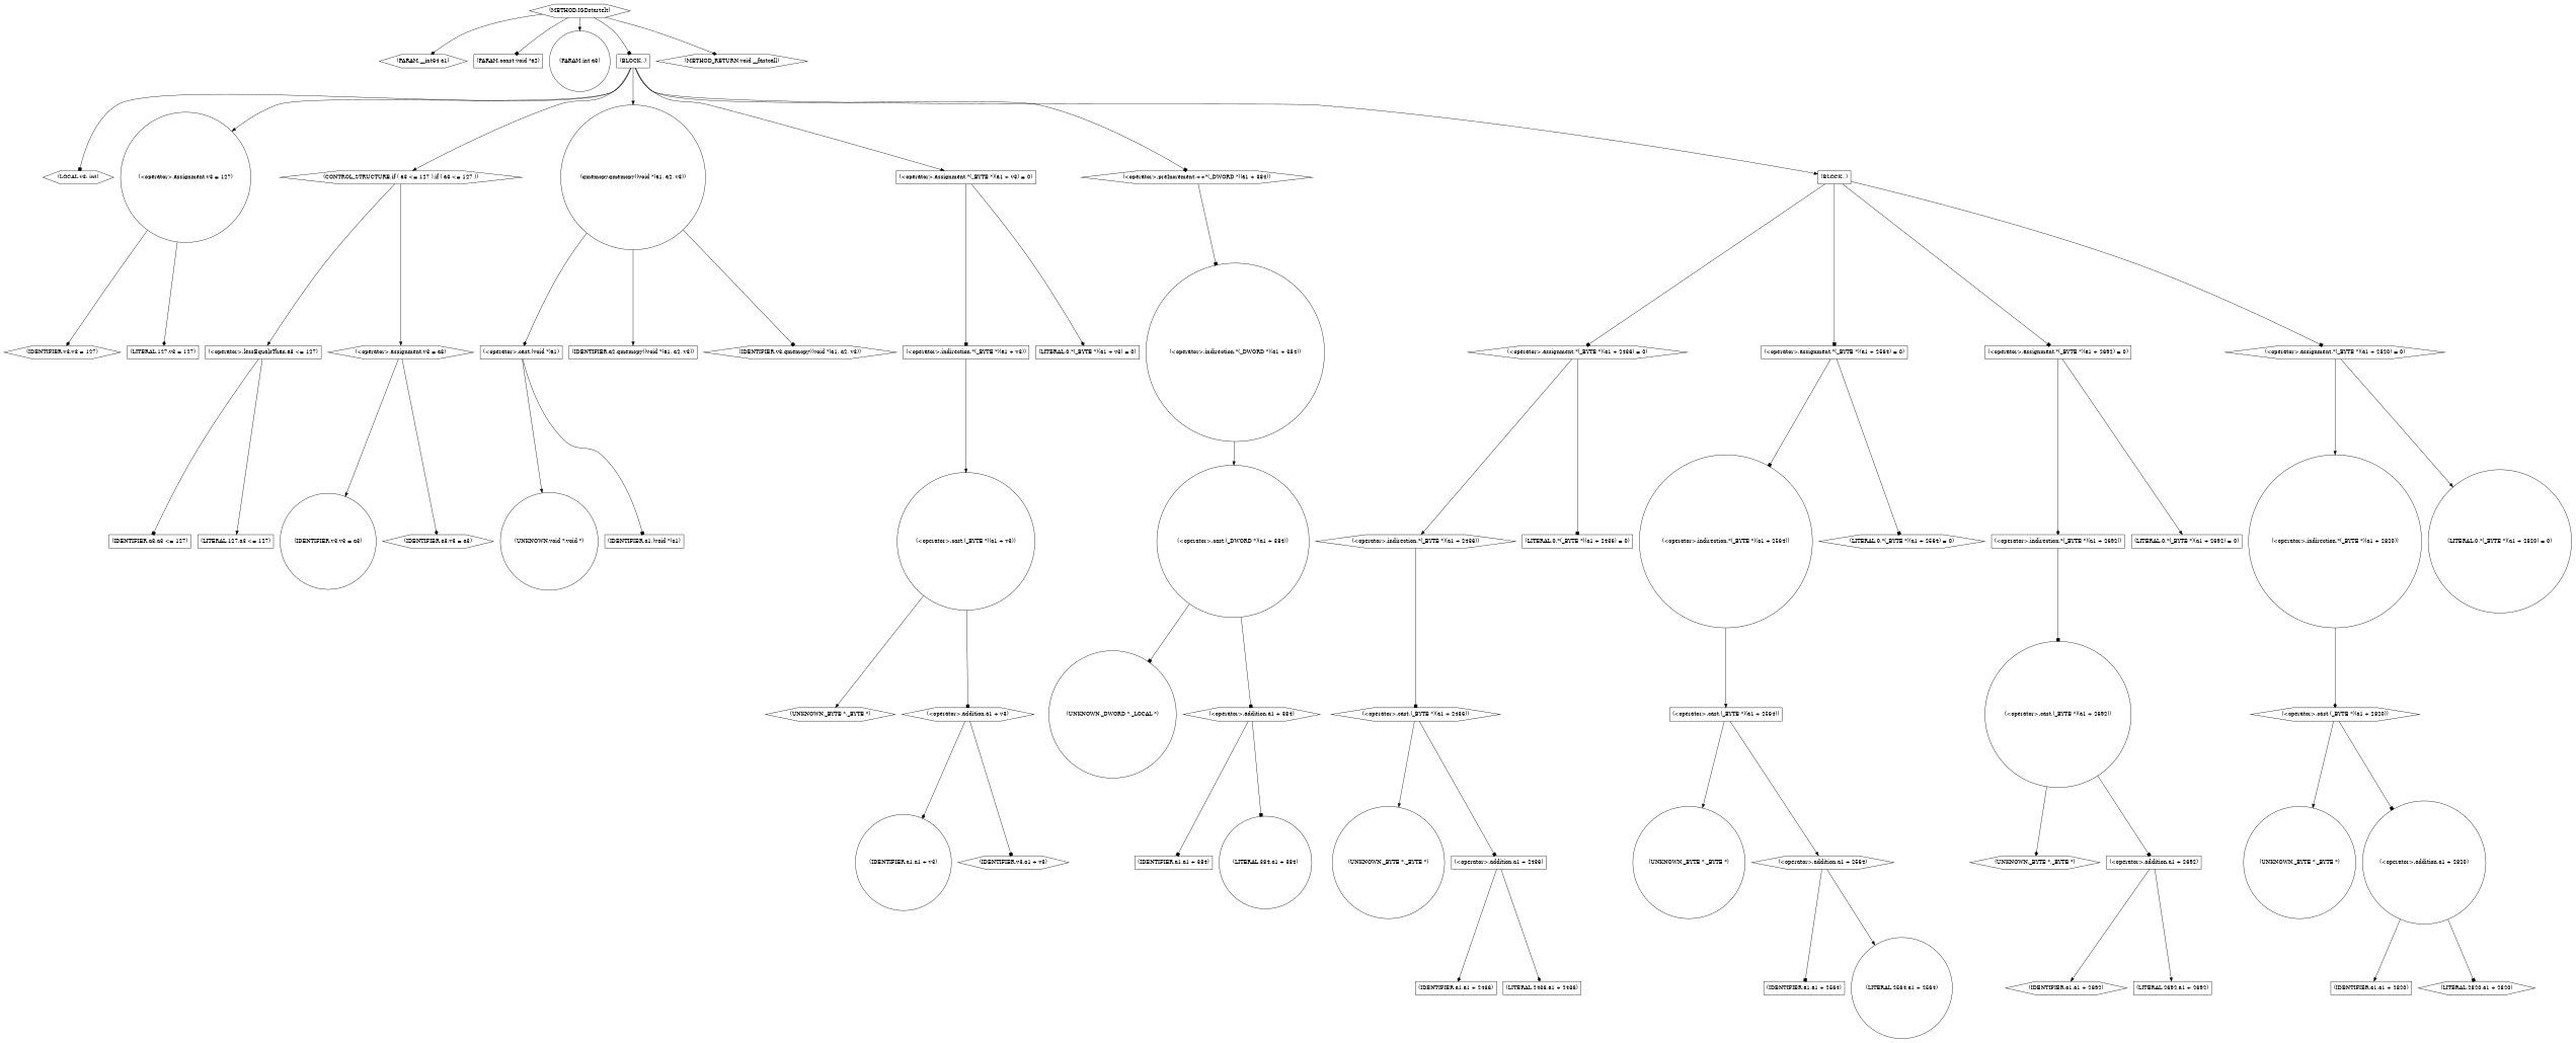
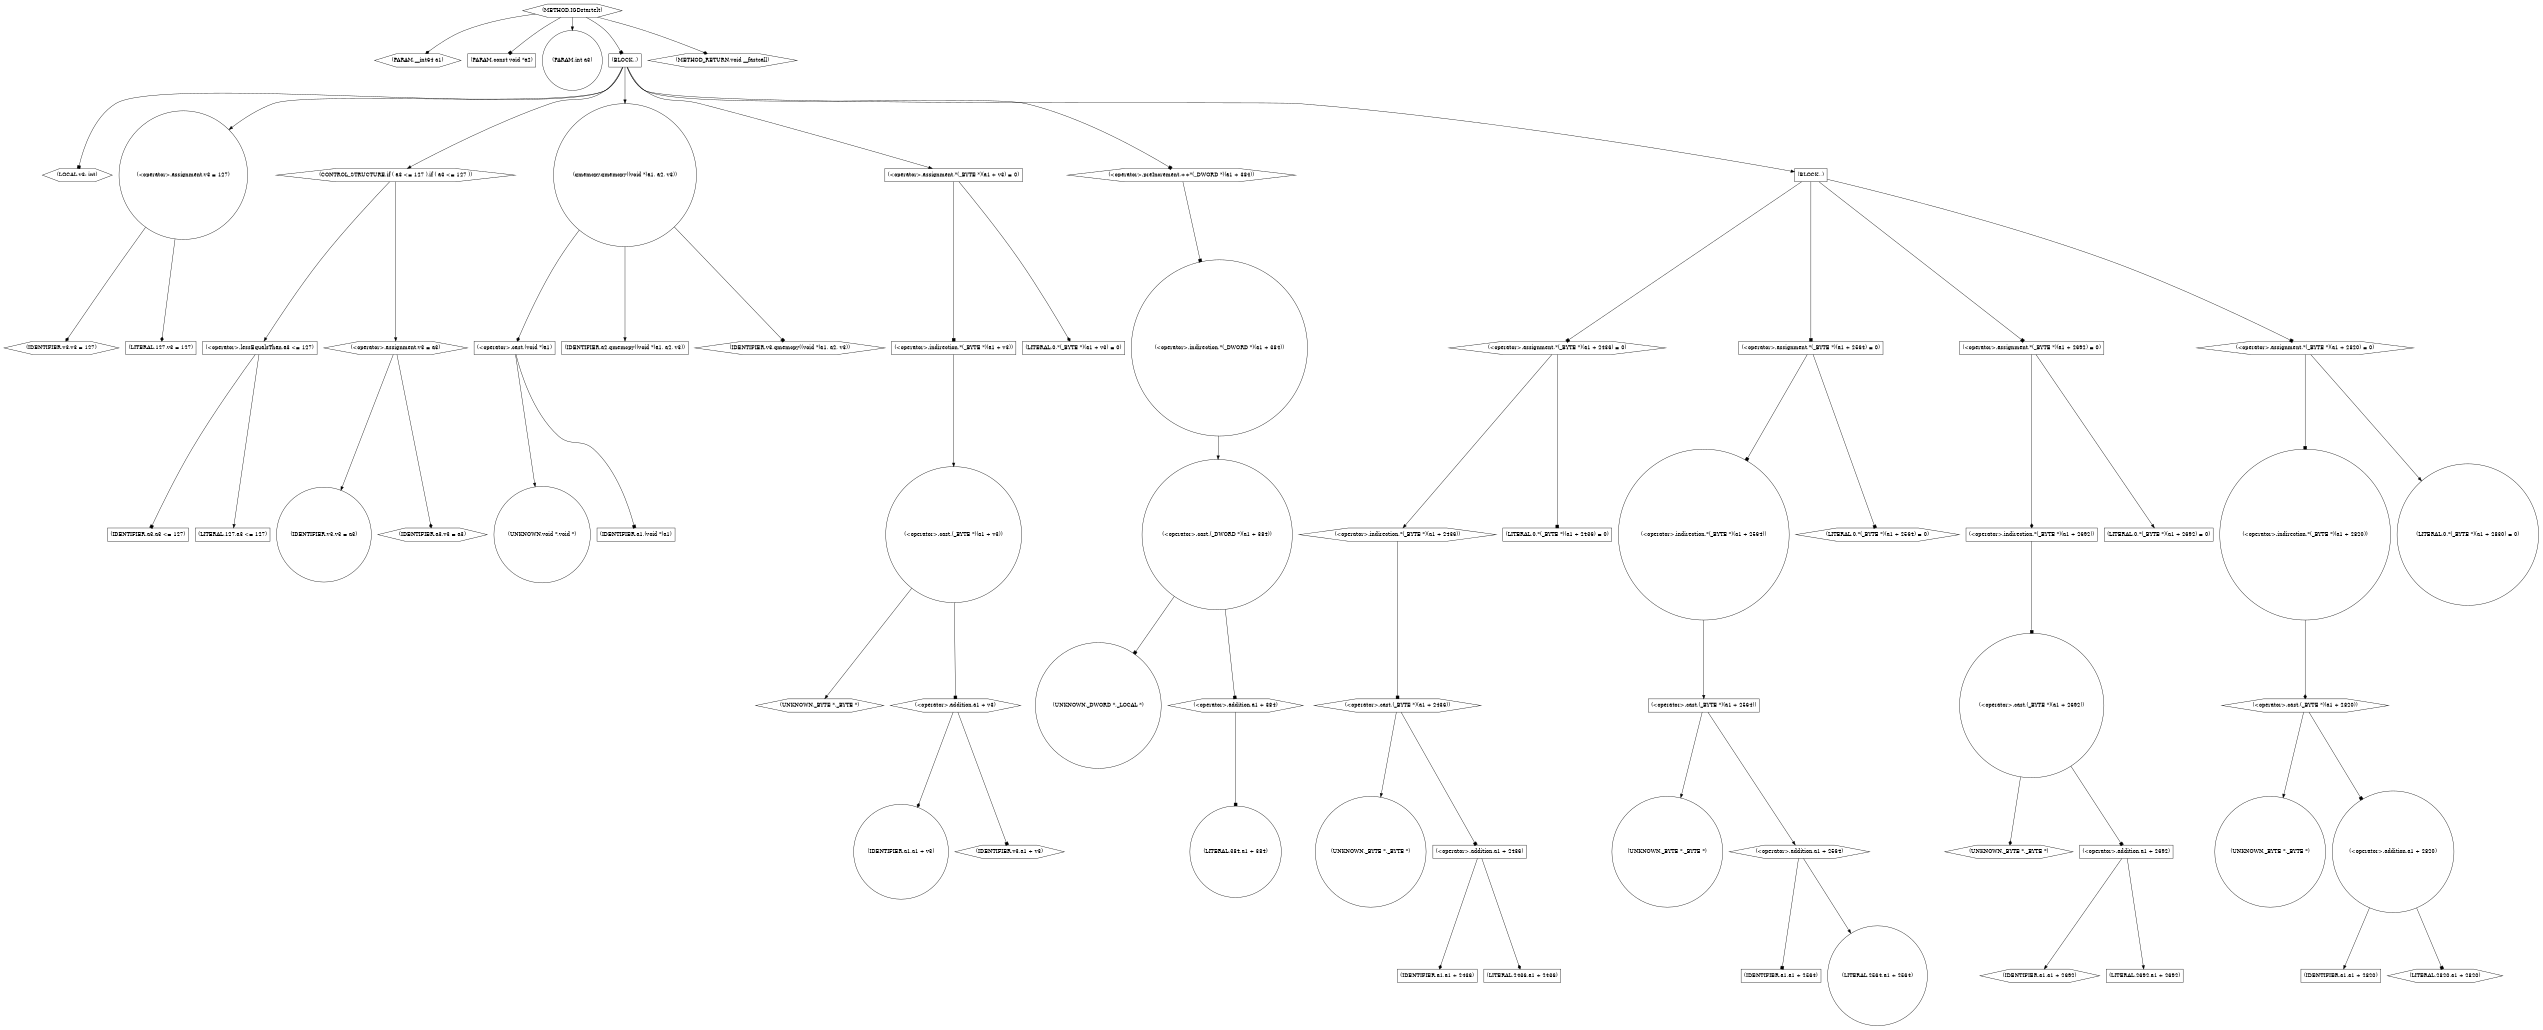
  digraph {
    node [shape=box]
    edge [arrowhead=box]
    n1 [label="(METHOD,IGDstartelt)" shape=hexagon]
    n2 [label="(PARAM,__int64 a1)" shape=hexagon]
    n3 [label="(PARAM,const void *a2)"]
    n4 [label="(PARAM,int a3)" shape=circle]
    n5 [label="(BLOCK,,)"]
    n6 [label="(METHOD_RETURN,void __fastcall)" shape=hexagon]
    n7 [label="(LOCAL,v3: int)" shape=hexagon]
    n8 [label="(<operator>.assignment,v3 = 127)" shape=circle]
    n9 [label="(CONTROL_STRUCTURE,if ( a3 <= 127 ),if ( a3 <= 127 ))" shape=hexagon]
    n10 [label="(qmemcpy,qmemcpy((void *)a1, a2, v3))" shape=circle]
    n11 [label="(<operator>.assignment,*(_BYTE *)(a1 + v3) = 0)"]
    n12 [label="(<operator>.preIncrement,++*(_DWORD *)(a1 + 384))" shape=hexagon]
    n13 [label="(BLOCK,,)"]
    n14 [label="(IDENTIFIER,v3,v3 = 127)" shape=hexagon]
    n15 [label="(LITERAL,127,v3 = 127)"]
    n16 [label="(<operator>.lessEqualsThan,a3 <= 127)"]
    n17 [label="(<operator>.assignment,v3 = a3)" shape=hexagon]
    n18 [label="(<operator>.cast,(void *)a1)"]
    n19 [label="(IDENTIFIER,a2,qmemcpy((void *)a1, a2, v3))"]
    n20 [label="(IDENTIFIER,v3,qmemcpy((void *)a1, a2, v3))" shape=hexagon]
    n21 [label="(<operator>.indirection,*(_BYTE *)(a1 + v3))"]
    n22 [label="(LITERAL,0,*(_BYTE *)(a1 + v3) = 0)"]
    n23 [label="(<operator>.indirection,*(_DWORD *)(a1 + 384))" shape=circle]
    n24 [label="(<operator>.assignment,*(_BYTE *)(a1 + 2436) = 0)" shape=hexagon]
    n25 [label="(<operator>.assignment,*(_BYTE *)(a1 + 2564) = 0)"]
    n26 [label="(<operator>.assignment,*(_BYTE *)(a1 + 2692) = 0)"]
    n27 [label="(<operator>.assignment,*(_BYTE *)(a1 + 2820) = 0)" shape=hexagon]
    n28 [label="(IDENTIFIER,a3,a3 <= 127)"]
    n29 [label="(LITERAL,127,a3 <= 127)"]
    n30 [label="(IDENTIFIER,v3,v3 = a3)" shape=circle]
    n31 [label="(IDENTIFIER,a3,v3 = a3)" shape=hexagon]
    n32 [label="(UNKNOWN,void *,void *)" shape=circle]
    n33 [label="(IDENTIFIER,a1,(void *)a1)"]
    n34 [label="(<operator>.cast,(_BYTE *)(a1 + v3))" shape=circle]
    n35 [label="(UNKNOWN,_BYTE *,_BYTE *)" shape=hexagon]
    n36 [label="(<operator>.addition,a1 + v3)" shape=hexagon]
    n37 [label="(IDENTIFIER,a1,a1 + v3)" shape=circle]
    n38 [label="(IDENTIFIER,v3,a1 + v3)" shape=hexagon]
    n39 [label="(<operator>.cast,(_DWORD *)(a1 + 384))" shape=circle]
    n40 [label="(UNKNOWN,_DWORD *,_LOCAL *)" shape=circle]
    n41 [label="(<operator>.addition,a1 + 384)" shape=hexagon]
-   n42 [label="(IDENTIFIER,a1,a1 + 384)"]
    n43 [label="(LITERAL,384,a1 + 384)" shape=circle]
    n44 [label="(<operator>.indirection,*(_BYTE *)(a1 + 2436))" shape=hexagon]
    n45 [label="(LITERAL,0,*(_BYTE *)(a1 + 2436) = 0)"]
    n46 [label="(<operator>.indirection,*(_BYTE *)(a1 + 2564))" shape=circle]
    n47 [label="(LITERAL,0,*(_BYTE *)(a1 + 2564) = 0)" shape=hexagon]
    n48 [label="(<operator>.indirection,*(_BYTE *)(a1 + 2692))"]
    n49 [label="(LITERAL,0,*(_BYTE *)(a1 + 2692) = 0)"]
    n50 [label="(<operator>.indirection,*(_BYTE *)(a1 + 2820))" shape=circle]
-   n51 [label="(LITERAL,0,*(_BYTE *)(a1 + 2820) = 0)" shape=circle]
+   n51 [label="(LITERAL,0,*(_BYTE *)(a1 + 2830) = 0)" shape=circle]
    n52 [label="(<operator>.cast,(_BYTE *)(a1 + 2436))" shape=hexagon]
    n53 [label="(UNKNOWN,_BYTE *,_BYTE *)" shape=circle]
    n54 [label="(<operator>.addition,a1 + 2436)"]
    n55 [label="(IDENTIFIER,a1,a1 + 2436)"]
    n56 [label="(LITERAL,2436,a1 + 2436)"]
    n57 [label="(<operator>.cast,(_BYTE *)(a1 + 2564))"]
    n58 [label="(UNKNOWN,_BYTE *,_BYTE *)" shape=circle]
    n59 [label="(<operator>.addition,a1 + 2564)" shape=hexagon]
    n60 [label="(IDENTIFIER,a1,a1 + 2564)"]
    n61 [label="(LITERAL,2564,a1 + 2564)" shape=circle]
    n62 [label="(<operator>.cast,(_BYTE *)(a1 + 2692))" shape=circle]
    n63 [label="(UNKNOWN,_BYTE *,_BYTE *)" shape=hexagon]
    n64 [label="(<operator>.addition,a1 + 2692)"]
    n65 [label="(IDENTIFIER,a1,a1 + 2692)" shape=hexagon]
    n66 [label="(LITERAL,2692,a1 + 2692)"]
    n67 [label="(<operator>.cast,(_BYTE *)(a1 + 2820))" shape=hexagon]
    n68 [label="(UNKNOWN,_BYTE *,_BYTE *)" shape=circle]
    n69 [label="(<operator>.addition,a1 + 2820)" shape=circle]
    n70 [label="(IDENTIFIER,a1,a1 + 2820)"]
    n71 [label="(LITERAL,2820,a1 + 2820)" shape=hexagon]
    n1 -> n2 [arrowhead=diamond]
    n1 -> n3
    n1 -> n4 [arrowhead=normal]
    n1 -> n5
    n1 -> n6 [arrowhead=diamond]
    n5 -> n7
    n5 -> n8 [arrowhead=normal]
    n5 -> n9 [arrowhead=normal]
    n5 -> n10 [arrowhead=normal]
    n5 -> n11 [arrowhead=normal]
    n5 -> n12
    n5 -> n13 [arrowhead=normal]
    n8 -> n14 [arrowhead=diamond]
    n8 -> n15 [arrowhead=diamond]
    n9 -> n16 [arrowhead=normal]
    n9 -> n17 [arrowhead=normal]
    n10 -> n18 [arrowhead=diamond]
    n10 -> n19 [arrowhead=normal]
    n10 -> n20
    n11 -> n21
    n11 -> n22 [arrowhead=diamond]
    n12 -> n23
    n13 -> n24
    n13 -> n25
    n13 -> n26
    n13 -> n27
    n16 -> n28
    n16 -> n29 [arrowhead=normal]
    n17 -> n30 [arrowhead=normal]
    n17 -> n31 [arrowhead=diamond]
    n18 -> n32 [arrowhead=normal]
    n18 -> n33
    n21 -> n34 [arrowhead=normal]
    n23 -> n39 [arrowhead=normal]
    n24 -> n44 [arrowhead=normal]
    n24 -> n45
    n25 -> n46
    n25 -> n47
    n26 -> n48 [arrowhead=diamond]
    n26 -> n49 [arrowhead=normal]
-   n27 -> n50 [arrowhead=normal]
+   n27 -> n50
    n27 -> n51 [arrowhead=normal]
    n34 -> n35 [arrowhead=normal]
    n34 -> n36
    n36 -> n37 [arrowhead=diamond]
    n36 -> n38
    n39 -> n40
    n39 -> n41
-   n41 -> n42
    n41 -> n43
    n44 -> n52
    n46 -> n57 [arrowhead=normal]
    n48 -> n62
    n50 -> n67 [arrowhead=diamond]
    n52 -> n53 [arrowhead=normal]
    n52 -> n54
    n54 -> n55 [arrowhead=diamond]
    n54 -> n56 [arrowhead=diamond]
    n57 -> n58 [arrowhead=normal]
    n57 -> n59 [arrowhead=normal]
    n59 -> n60
    n59 -> n61 [arrowhead=normal]
    n62 -> n63 [arrowhead=diamond]
    n62 -> n64
    n64 -> n65 [arrowhead=normal]
    n64 -> n66 [arrowhead=normal]
    n67 -> n68 [arrowhead=normal]
    n67 -> n69
    n69 -> n70 [arrowhead=normal]
    n69 -> n71
  }
